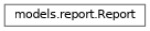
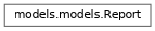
  digraph {
    rankdir=LR
-   n1 [color=grey40 fillcolor=white fontname=Helvetica fontsize=10 height=0.2 label="models.report.Report" shape=box style=filled width=0.4]
+   n1 [color=grey40 fillcolor=white fontname=Helvetica fontsize=10 height=0.2 label="models.models.Report" shape=box style=filled width=0.4]
  }
